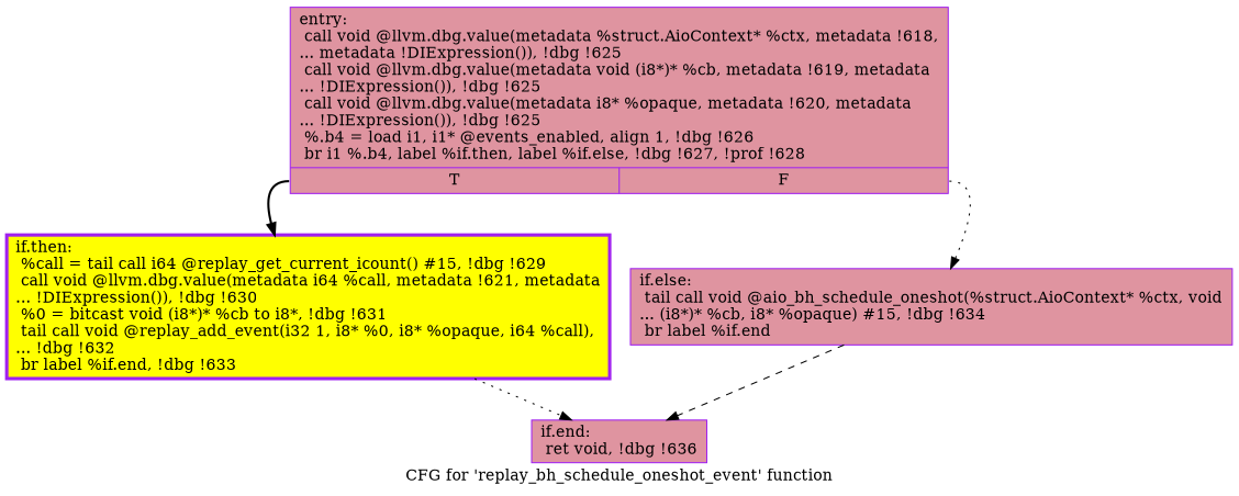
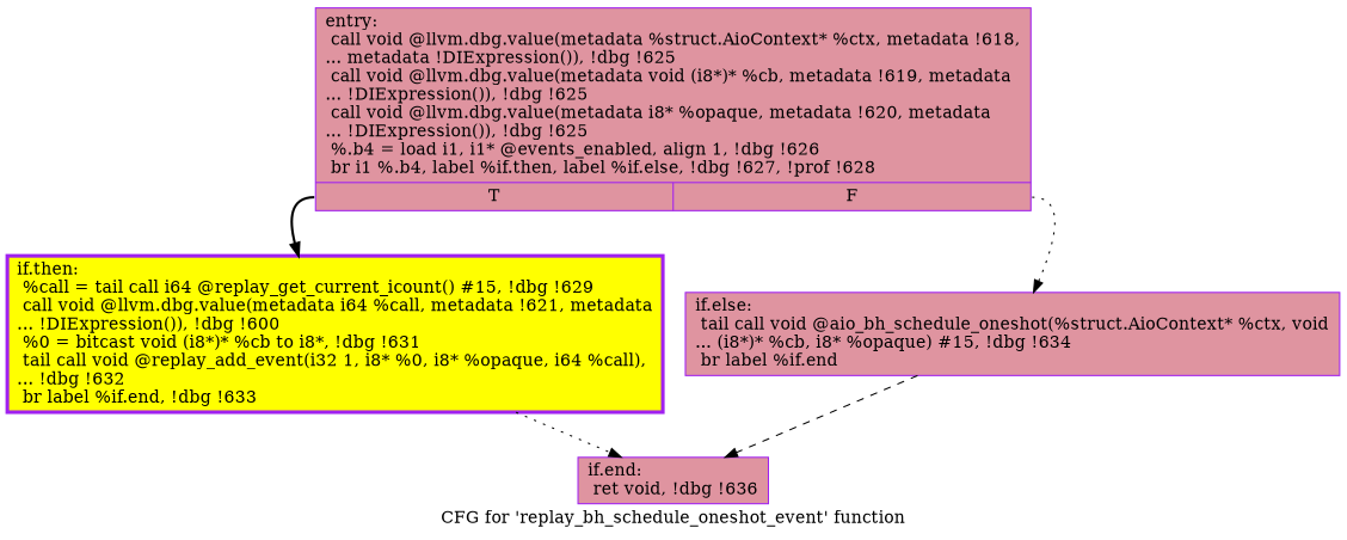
  digraph {
    label="CFG for 'replay_bh_schedule_oneshot_event' function"
    node [color=purple fillcolor="#b70d2870" shape=record style=filled]
    edge [style=dotted]
    n1 [label="{entry:\l  call void @llvm.dbg.value(metadata %struct.AioContext* %ctx, metadata !618,\l... metadata !DIExpression()), !dbg !625\l  call void @llvm.dbg.value(metadata void (i8*)* %cb, metadata !619, metadata\l... !DIExpression()), !dbg !625\l  call void @llvm.dbg.value(metadata i8* %opaque, metadata !620, metadata\l... !DIExpression()), !dbg !625\l  %.b4 = load i1, i1* @events_enabled, align 1, !dbg !626\l  br i1 %.b4, label %if.then, label %if.else, !dbg !627, !prof !628\l|{<s0>T|<s1>F}}"]
-   n2 [fillcolor=yellow label="{if.then:                                          \l  %call = tail call i64 @replay_get_current_icount() #15, !dbg !629\l  call void @llvm.dbg.value(metadata i64 %call, metadata !621, metadata\l... !DIExpression()), !dbg !630\l  %0 = bitcast void (i8*)* %cb to i8*, !dbg !631\l  tail call void @replay_add_event(i32 1, i8* %0, i8* %opaque, i64 %call),\l... !dbg !632\l  br label %if.end, !dbg !633\l}" penwidth=3.0]
+   n2 [fillcolor=yellow label="{if.then:                                          \l  %call = tail call i64 @replay_get_current_icount() #15, !dbg !629\l  call void @llvm.dbg.value(metadata i64 %call, metadata !621, metadata\l... !DIExpression()), !dbg !600\l  %0 = bitcast void (i8*)* %cb to i8*, !dbg !631\l  tail call void @replay_add_event(i32 1, i8* %0, i8* %opaque, i64 %call),\l... !dbg !632\l  br label %if.end, !dbg !633\l}" penwidth=3.0]
    n3 [label="{if.else:                                          \l  tail call void @aio_bh_schedule_oneshot(%struct.AioContext* %ctx, void\l... (i8*)* %cb, i8* %opaque) #15, !dbg !634\l  br label %if.end\l}"]
    n4 [label="{if.end:                                           \l  ret void, !dbg !636\l}"]
    n1 -> n2 [tailport=s0 style=bold]
    n1 -> n3 [tailport=s1]
    n2 -> n4
    n3 -> n4 [style=dashed]
  }
